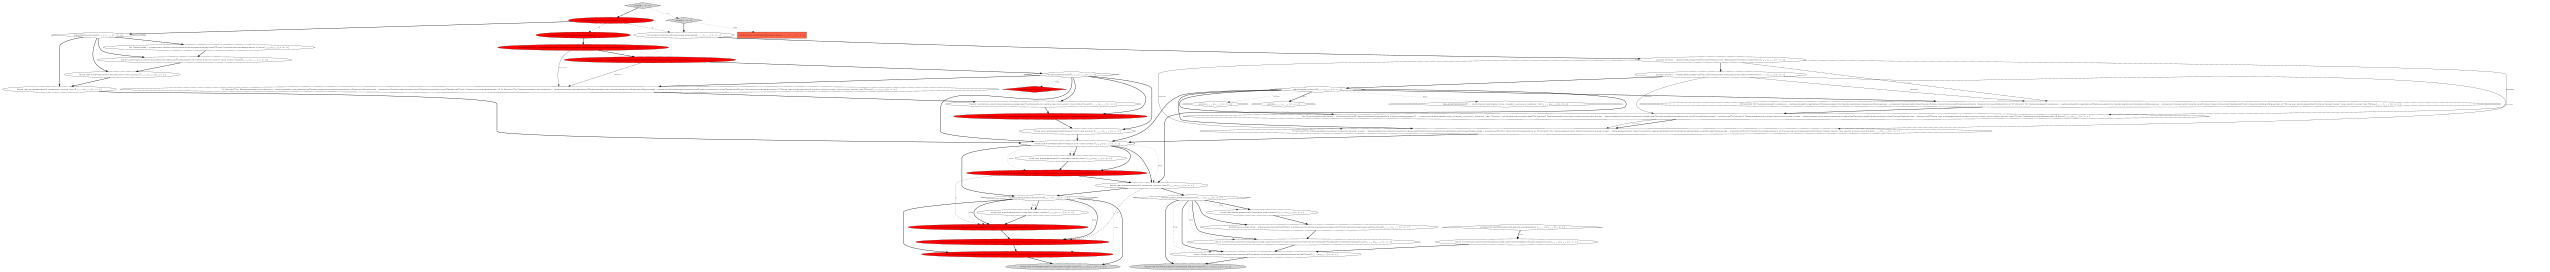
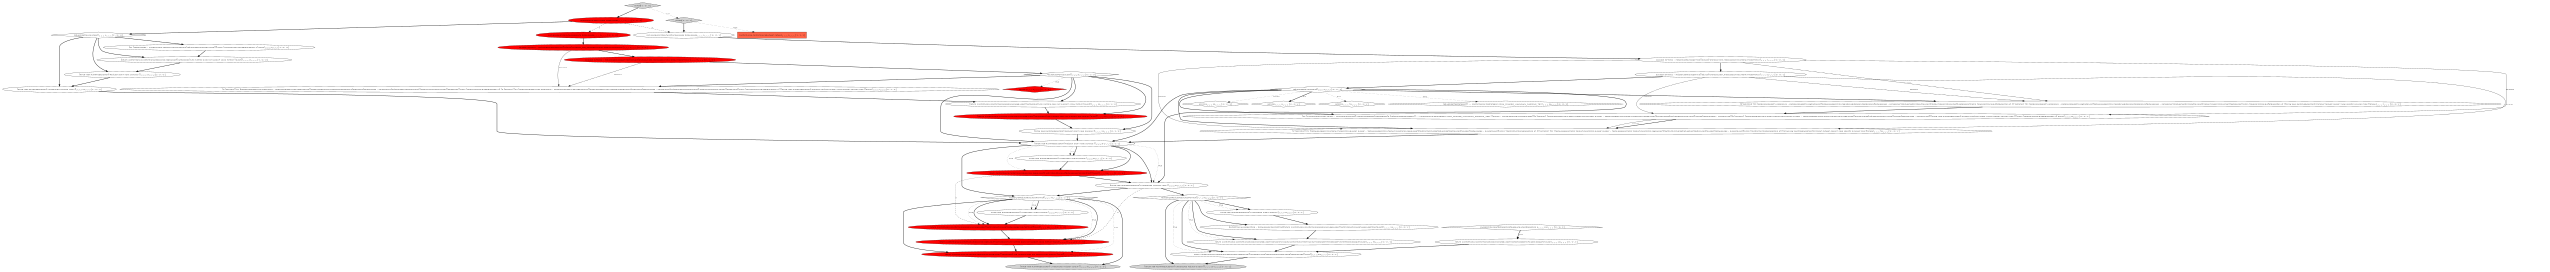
  digraph {
    fontname="Comic Neue"
    node [fillcolor=white fontname="Comic Neue" shape=ellipse style=filled]
    edge [fontname="Comic Neue" style=bold]
    n1 [label="InvalidProtocolBufferException|IllegalArgumentException e@@@100@@@['0', '0', '1']" shape=diamond]
    n2 [label="return Conformance.ConformanceResponse.newBuilder().setSerializeError(e.getMessage()).build()@@@101@@@['0', '0', '1']"]
    n3 [label="return Conformance.ConformanceResponse.newBuilder().setTextPayload(TextFormat.printToString(testMessage)).build()@@@103@@@['0', '0', '1']"]
    n4 [fillcolor=red label="Conformance.TestAllTypes testMessage@@@3@@@['1', '0', '0']"]
    n5 [label="com.google.protobuf.AbstractMessage testMessage@@@3@@@['0', '0', '1']"]
    n6 [fillcolor=red label="com.google.protobuf.MessageLite testMessage@@@3@@@['0', '1', '0']"]
    n7 [label="request.getPayloadCase()@@@4@@@['1', '0', '0']" shape=diamond]
    n8 [label="boolean isProto3 = request.getMessageType().equals(\"protobuf_test_messages.proto3.TestAllTypesProto3\")@@@4@@@['0', '0', '1']"]
    n9 [fillcolor=red label="boolean isProto3 = request.getMessageType().equals(\"protobuf_test_messages.proto3.TestAllTypesProto3\")@@@4@@@['0', '1', '0']"]
    n10 [label="{return Conformance.ConformanceResponse.newBuilder().setSkipped(\"Lite runtime does not support JSON format.\").build()}@@@14@@@['1', '0', '0']"]
    n11 [label="{throw new RuntimeException(\"Request didn't have payload.\")}@@@17@@@['1', '0', '0']"]
    n12 [label="{try {testMessage = Conformance.TestAllTypes.parseFrom(request.getProtobufPayload())}catch (InvalidProtocolBufferException e) break}@@@5@@@['1', '0', '0']"]
    n13 [label="{throw new RuntimeException(\"Unexpected payload case.\")}@@@20@@@['1', '0', '0']"]
    n14 [fillcolor=lightgray label="doTest['0', '0', '1']" shape=diamond]
    n15 [fillcolor=tomato label="Conformance.ConformanceRequest request@@@2@@@['1', '1', '1']" shape=box]
    n16 [label="{try {JsonFormat.Parser parser = JsonFormat.parser().usingTypeRegistry(typeRegistry)if (request.getTestCategory() == Conformance.TestCategory.JSON_IGNORE_UNKNOWN_PARSING_TEST) {parser = parser.ignoringUnknownFields()}if (isProto3) {TestMessagesProto3.TestAllTypesProto3.Builder builder = TestMessagesProto3.TestAllTypesProto3.newBuilder()parser.merge(request.getJsonPayload(),builder)testMessage = builder.build()}if (isProto2) {TestMessagesProto2.TestAllTypesProto2.Builder builder = TestMessagesProto2.TestAllTypesProto2.newBuilder()parser.merge(request.getJsonPayload(),builder)testMessage = builder.build()}{throw new RuntimeException(\"Protobuf request doesn't have specific payload type.\")}}catch (InvalidProtocolBufferException e) break}@@@33@@@['0', '0', '1']"]
    n17 [label="{if (isProto3) {try {TestMessagesProto3.TestAllTypesProto3.Builder builder = TestMessagesProto3.TestAllTypesProto3.newBuilder()TextFormat.merge(request.getTextPayload(),builder)testMessage = builder.build()}catch (TextFormat.ParseException e) }if (isProto2) {try {TestMessagesProto2.TestAllTypesProto2.Builder builder = TestMessagesProto2.TestAllTypesProto2.newBuilder()TextFormat.merge(request.getTextPayload(),builder)testMessage = builder.build()}catch (TextFormat.ParseException e) }{throw new RuntimeException(\"Protobuf request doesn't have specific payload type.\")}break}@@@58@@@['0', '0', '1']"]
    n18 [label="boolean isProto2 = request.getMessageType().equals(\"protobuf_test_messages.proto2.TestAllTypesProto2\")@@@5@@@['0', '0', '1']"]
    n19 [label="{if (isProto3) {try {ExtensionRegistry extensions = ExtensionRegistry.newInstance()TestMessagesProto3.registerAllExtensions(extensions)testMessage = parseBinary(request.getProtobufPayload(),TestAllTypesProto3.parser(),extensions)}catch (InvalidProtocolBufferException e) }if (isProto2) {try {ExtensionRegistry extensions = ExtensionRegistry.newInstance()TestMessagesProto2.registerAllExtensions(extensions)testMessage = parseBinary(request.getProtobufPayload(),TestAllTypesProto2.parser(),extensions)}catch (InvalidProtocolBufferException e) }{throw new RuntimeException(\"Protobuf request doesn't have specific payload type.\")}break}@@@7@@@['0', '0', '1']"]
    n20 [label="{throw new RuntimeException(\"Request didn't have payload.\")}@@@84@@@['1', '1', '1']"]
    n21 [label="isProto3@@@39@@@['0', '0', '1']" shape=diamond]
    n22 [label="request.getPayloadCase()@@@6@@@['0', '0', '1']" shape=diamond]
    n23 [label="{throw new RuntimeException(\"Unexpected payload case.\")}@@@87@@@['1', '0', '1']"]
    n24 [label="isProto3@@@8@@@['0', '0', '1']" shape=diamond]
+   n25 [label="isProto3@@@59@@@['0', '0', '1']" shape=diamond]
    n26 [label="request.getTestCategory() == Conformance.TestCategory.JSON_IGNORE_UNKNOWN_PARSING_TEST@@@36@@@['0', '0', '1']" shape=diamond]
    n27 [fillcolor=lightgray label="{throw new RuntimeException(\"Unexpected request output.\")}@@@104@@@['0', '0', '1']"]
    n28 [fillcolor=red label="return Conformance.ConformanceResponse.newBuilder().setProtobufPayload(testMessage.toByteString()).build()@@@26@@@['1', '0', '0']"]
    n29 [label="request.getRequestedOutputFormat()@@@46@@@['1', '1', '0']" shape=diamond]
    n30 [label="throw new RuntimeException(\"Unspecified output format.\")@@@25@@@['1', '0', '0']"]
    n31 [label="{if (isProto3) {try {ExtensionRegistryLite extensions = ExtensionRegistryLite.newInstance()TestMessagesProto3.registerAllExtensions(extensions)testMessage = parseBinary(request.getProtobufPayload(),TestAllTypesProto3.parser(),extensions)}catch (InvalidProtocolBufferException e) }if (isProto2) {try {ExtensionRegistryLite extensions = ExtensionRegistryLite.newInstance()TestMessagesProto2.registerAllExtensions(extensions)testMessage = parseBinary(request.getProtobufPayload(),TestAllTypesProto2.parser(),extensions)}catch (InvalidProtocolBufferException e) }{throw new RuntimeException(\"Protobuf request doesn't have specific payload type.\")}break}@@@7@@@['0', '1', '0']"]
    n32 [fillcolor=red label="boolean isProto2 = request.getMessageType().equals(\"protobuf_test_messages.proto2.TestAllTypesProto2\")@@@5@@@['0', '1', '0']"]
    n33 [label="{return Conformance.ConformanceResponse.newBuilder().setSkipped(\"Lite runtime does not support JSON format.\").build()}@@@33@@@['0', '1', '0']"]
    n34 [label="request.getPayloadCase()@@@6@@@['0', '1', '0']" shape=diamond]
    n35 [label="throw new RuntimeException(\"Unspecified output format.\")@@@47@@@['0', '1', '0']"]
    n36 [fillcolor=red label="return Conformance.ConformanceResponse.newBuilder().setProtobufPayload(testMessage.toByteString()).build()@@@48@@@['0', '1', '0']"]
    n37 [fillcolor=red label="return Conformance.ConformanceResponse.newBuilder().setSkipped(\"Lite runtime does not support JSON format.\").build()@@@49@@@['0', '1', '0']"]
    n38 [label="{throw new RuntimeException(\"Request didn't have payload.\")}@@@39@@@['0', '1', '0']"]
    n39 [label="request.getRequestedOutputFormat()@@@91@@@['0', '0', '1']" shape=diamond]
    n40 [label="{ByteString MessageString = testMessage.toByteString()return Conformance.ConformanceResponse.newBuilder().setProtobufPayload(MessageString).build()}@@@93@@@['0', '0', '1']"]
    n41 [label="return Conformance.ConformanceResponse.newBuilder().setJsonPayload(JsonFormat.printer().usingTypeRegistry(typeRegistry).print(testMessage)).build()@@@98@@@['0', '0', '1']"]
    n42 [fillcolor=red label="return Conformance.ConformanceResponse.newBuilder().setSkipped(\"Lite runtime does not support Text format.\").build()@@@50@@@['0', '1', '0']"]
    n43 [fillcolor=lightgray label="{throw new RuntimeException(\"Unexpected request output.\")}@@@51@@@['0', '1', '0']"]
    n44 [fillcolor=lightgray label="doTest['1', '0', '0']" shape=diamond]
    n45 [fillcolor=red label="{return Conformance.ConformanceResponse.newBuilder().setSkipped(\"Lite runtime does not support Text format.\").build()}@@@36@@@['0', '1', '0']"]
    n46 [label="throw new RuntimeException(\"Unspecified output format.\")@@@92@@@['0', '0', '1']"]
    n47 [fillcolor=red label="isProto3@@@8@@@['0', '1', '0']" shape=diamond]
    n1 -> n2 [label=true style=dotted]
    n1 -> n2
    n2 -> n3
    n3 -> n27
    n4 -> n5 [label=0 style=dashed]
    n4 -> n6 [label=0 style=dashed]
    n4 -> n7
    n5 -> n8
    n6 -> n9
    n7 -> n10
    n7 -> n11
    n7 -> n12
    n7 -> n13
    n8 -> n16 [label=isProto3 style=solid]
    n8 -> n17 [label=isProto3 style=solid]
    n8 -> n18
    n8 -> n19 [label=isProto3 style=solid]
    n9 -> n31 [label=isProto3 style=solid]
    n9 -> n32
    n10 -> n11
    n11 -> n13
    n12 -> n10
    n13 -> n20
    n14 -> n5
    n14 -> n15 [label=true style=dotted]
    n16 -> n17
    n16 -> n17 [label=builder style=solid]
    n17 -> n20
    n18 -> n16 [label=isProto2 style=solid]
    n18 -> n17 [label=isProto2 style=solid]
    n18 -> n19 [label=isProto2 style=solid]
    n18 -> n22
    n19 -> n16
    n20 -> n23 [label=true style=dotted]
    n20 -> n23
    n20 -> n28 [label=true style=dotted]
    n20 -> n28
    n20 -> n29
    n20 -> n30 [label=true style=dotted]
    n20 -> n30
    n22 -> n16
    n22 -> n17
    n22 -> n19
    n22 -> n20
    n22 -> n21 [label=builder style=dotted]
    n22 -> n23
    n22 -> n24 [label=true]
+   n22 -> n25 [label=true style=dotted]
    n22 -> n26 [label=true style=dotted]
    n23 -> n29
    n23 -> n37 [label=0 style=dashed]
    n23 -> n39
    n28 -> n23
    n28 -> n36 [label=0 style=dashed]
    n29 -> n35
    n29 -> n35 [label=true style=dotted]
    n29 -> n36
    n29 -> n36 [label=true style=dotted]
    n29 -> n37 [label=true style=dotted]
    n29 -> n37
    n29 -> n42 [label=true style=dotted]
    n29 -> n42
    n29 -> n43
    n30 -> n28
    n31 -> n33
    n32 -> n31 [label=isProto2 style=solid]
    n32 -> n34
    n33 -> n45
    n34 -> n20
    n34 -> n31
    n34 -> n33
    n34 -> n38
    n34 -> n45
    n34 -> n47 [label=true style=dotted]
    n35 -> n36
    n36 -> n37
    n37 -> n42
    n38 -> n20
    n39 -> n3 [label=true style=dotted]
    n39 -> n3
    n39 -> n27
    n39 -> n40
    n39 -> n41
    n39 -> n41 [label=true style=dotted]
    n39 -> n46
    n39 -> n46 [label=true style=dotted]
    n40 -> n41
    n41 -> n3
    n42 -> n43
    n44 -> n4
    n44 -> n14 [label=true style=dotted]
    n45 -> n38
    n46 -> n40
  }
